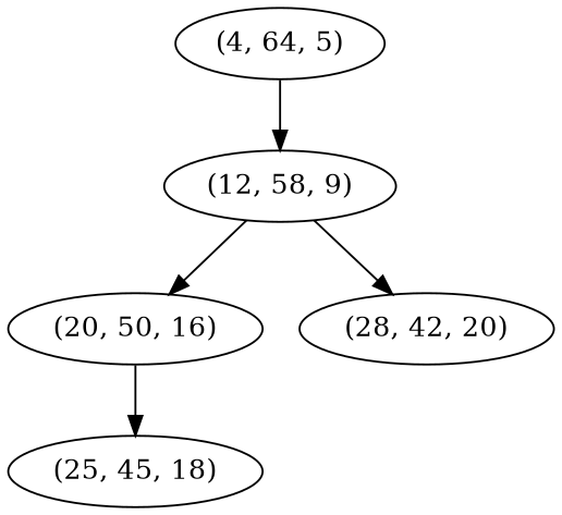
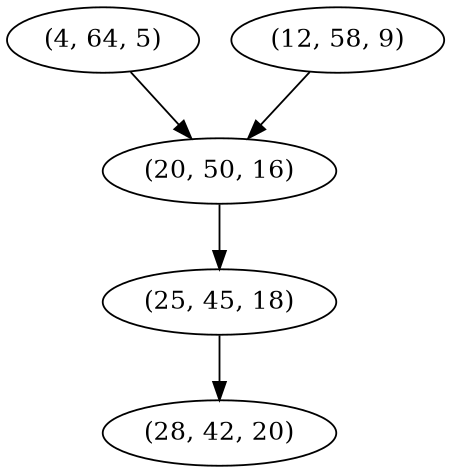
  digraph {
    n1 [label="(4, 64, 5)"]
    "(12, 58, 9)"
    n3 [label="(20, 50, 16)"]
    "(25, 45, 18)"
    "(28, 42, 20)"
-   n1 -> "(12, 58, 9)"
+   n1 -> n3
    "(12, 58, 9)" -> n3
    n3 -> "(25, 45, 18)"
-   "(12, 58, 9)" -> "(28, 42, 20)"
+   "(25, 45, 18)" -> "(28, 42, 20)"
  }
